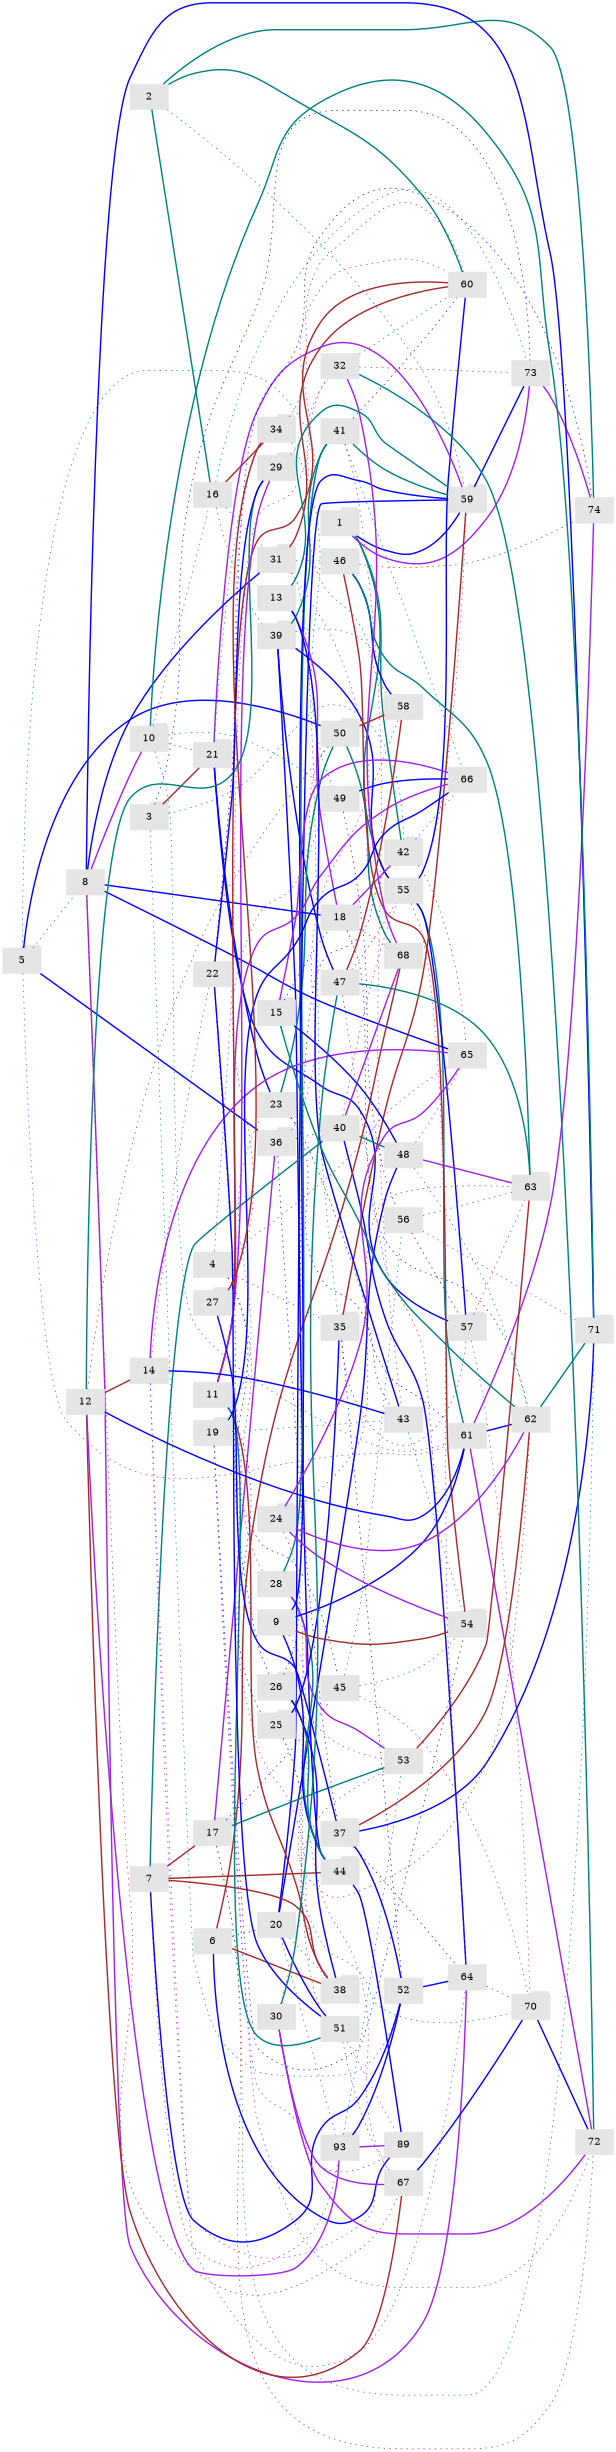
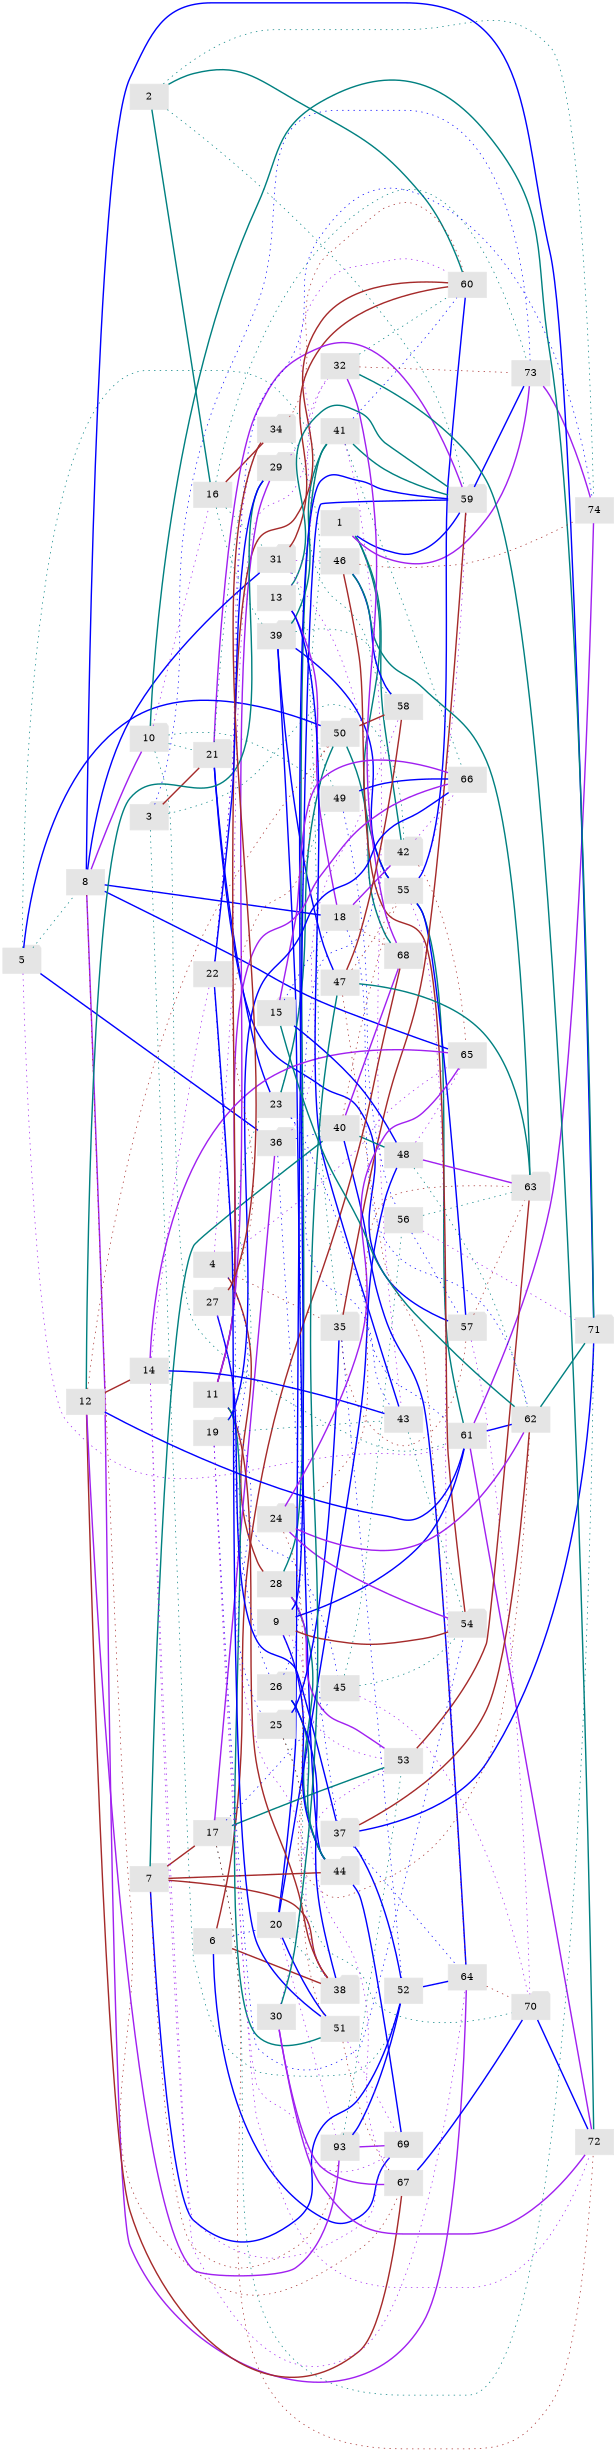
  graph {
    rankdir=LR
    node [color=gray90 shape=box style=filled]
    edge [color=blue style=bold weight=1.0]
    1 [shape=folder]
    42 [shape=folder]
    55
    59 [shape=folder]
    73
    65
    66
    60
    61
    64
    57 [shape=folder]
    74
    2
    16
    31 [shape=folder]
    34 [shape=folder]
    39 [shape=folder]
    3 [shape=folder]
    21 [shape=folder]
    52
    23
    4
    28
    35 [shape=folder]
    45
    44 [shape=folder]
    53
    41
    54 [shape=folder]
    70 [shape=folder]
    56
    5 [shape=folder]
    8
    36 [shape=folder]
    50 [shape=folder]
    58
    10 [shape=folder]
    18
    67
    71 [shape=folder]
    40
    37 [shape=folder]
    68
    62
    72
    6
    20
    38 [shape=folder]
-   69 [label=89]
+   69
    n50 [label=93 shape=folder]
    51
    48
    7 [shape=folder]
    17 [shape=folder]
    49
    46
    9
    63 [shape=folder]
    11
    25 [shape=folder]
    29 [shape=folder]
    32
    12
    14
    43
    22
    13
    26 [shape=folder]
    15 [shape=folder]
    47
    19 [shape=folder]
    24 [shape=folder]
    27 [shape=folder]
    30
    1 -- 42 [color=teal]
    1 -- 55 [color=teal]
    1 -- 59
    1 -- 73 [color=purple]
    42 -- 65 [color=brown style=dotted]
    42 -- 66 [color=purple style=dotted]
    55 -- 59 [color=purple style=dotted]
    55 -- 60
    55 -- 61 [color=teal weight=2.0]
    55 -- 64 [color=purple style=dotted]
    55 -- 57
    59 -- 73
    73 -- 74 [color=purple]
    61 -- 74 [color=purple]
    61 -- 62
    61 -- 72 [color=purple]
    64 -- 70 [color=brown style=dotted]
    57 -- 70 [color=purple style=dotted]
    57 -- 63 [color=brown style=dotted]
    2 -- 59 [color=teal style=dotted]
    2 -- 60 [color=teal]
-   2 -- 74 [color=teal]
+   2 -- 74 [color=teal style=dotted]
    2 -- 16 [color=teal]
    16 -- 73 [color=teal style=dotted]
    16 -- 31 [color=teal style=dotted]
    16 -- 34 [color=brown]
    16 -- 39 [color=teal style=dotted]
    31 -- 60 [color=brown]
    31 -- 35 [color=teal style=dotted]
    31 -- 68 [color=purple style=dotted]
    31 -- 46 [color=purple style=dotted]
    34 -- 60 [color=brown style=dotted]
    34 -- 49 [color=teal style=dotted]
    39 -- 55
    39 -- 44
    39 -- 41 [color=teal]
    39 -- 58 [color=teal style=dotted]
    39 -- 47
    3 -- 42 [color=teal style=dotted]
    3 -- 73 [style=dotted]
    3 -- 21 [color=brown]
    3 -- 52 [color=teal style=dotted]
    21 -- 59 [color=purple]
    21 -- 57
    21 -- 34 [color=teal style=dotted]
    21 -- 23
    52 -- 64
    23 -- 61 [style=dotted]
    23 -- 50 [color=teal]
    23 -- 49 [color=teal style=dotted]
    23 -- 43 [style=dotted]
    4 -- 65 [color=purple style=dotted]
    4 -- 60 [color=purple style=dotted]
-   4 -- 28 [color=brown style=dotted]
+   4 -- 28 [color=brown]
    4 -- 35 [color=brown style=dotted]
    4 -- 45 [style=dotted weight=2.0]
    28 -- 44 [color=teal]
    28 -- 53 [color=purple]
    28 -- 41 [color=teal]
    35 -- 59 [color=brown]
    35 -- 57 [color=brown style=dotted]
    35 -- 52 [style=dotted]
    45 -- 54 [color=teal style=dotted]
    45 -- 70 [color=purple style=dotted]
    45 -- 56 [color=teal style=dotted]
    44 -- 69
    53 -- 63 [color=brown]
    41 -- 59 [color=teal]
    41 -- 66 [color=teal style=dotted]
    41 -- 60 [style=dotted]
    41 -- 43 [color=purple style=dotted]
    70 -- 72
    56 -- 57 [style=dotted]
    56 -- 71 [color=purple style=dotted]
    56 -- 63 [color=teal style=dotted]
    5 -- 61 [color=purple style=dotted]
    5 -- 8 [color=teal style=dotted]
    5 -- 36 [weight=2.0]
    5 -- 50
    5 -- 58 [color=teal style=dotted]
    8 -- 65
    8 -- 64 [color=purple]
    8 -- 31
    8 -- 10 [color=purple]
    8 -- 18
    8 -- 67 [color=brown style=dotted]
    8 -- 71
    36 -- 58 [color=purple style=dotted]
    36 -- 40 [style=dotted]
    36 -- 37 [style=dotted]
    50 -- 58 [color=brown]
    50 -- 68 [color=teal]
    10 -- 61 [color=teal style=dotted]
    10 -- 16 [color=purple style=dotted]
    10 -- 21 [color=teal style=dotted]
    10 -- 71 [color=teal]
    10 -- 49 [color=teal style=dotted]
    18 -- 42 [color=purple]
    18 -- 68 [color=brown style=dotted]
    18 -- 62 [style=dotted]
    67 -- 70
    40 -- 55 [color=brown style=dotted]
    40 -- 64
    40 -- 68 [color=purple]
    40 -- 48 [color=teal]
    37 -- 64 [style=dotted]
    37 -- 52
    37 -- 71
    37 -- 62 [color=brown]
    62 -- 71 [color=teal]
    6 -- 68 [color=brown]
    6 -- 20 [style=dotted]
    6 -- 38 [color=brown]
    6 -- 69
    20 -- 59
    20 -- 38 [color=teal style=dotted]
    20 -- n50 [color=purple style=dotted]
    20 -- 51
    20 -- 48
    n50 -- 52
    n50 -- 53 [color=teal style=dotted]
    n50 -- 69 [color=purple]
    51 -- 67 [color=brown style=dotted]
    51 -- 69 [color=purple style=dotted]
    48 -- 65 [color=purple style=dotted]
    48 -- 62 [color=teal style=dotted]
    48 -- 63 [color=purple]
    7 -- 52
    7 -- 44 [color=brown]
    7 -- 40 [color=teal]
    7 -- 38 [color=brown]
    7 -- n50 [color=brown style=dotted]
    7 -- 17 [color=brown]
    17 -- 45 [style=dotted]
    17 -- 53 [color=teal]
    17 -- 36 [color=purple]
    17 -- 71 [color=teal style=dotted]
    17 -- 72 [color=brown style=dotted]
    49 -- 66
    49 -- 56 [style=dotted weight=2.0]
    46 -- 74 [color=brown style=dotted weight=2.0]
    46 -- 54 [color=brown]
    46 -- 58
    46 -- 63 [color=teal]
    9 -- 59
    9 -- 61
    9 -- 44
    9 -- 53 [color=purple style=dotted]
    9 -- 54 [color=brown]
    9 -- 67 [color=purple style=dotted]
    11 -- 66 [color=purple]
    11 -- 60 [color=brown]
    11 -- 38 [color=brown]
    11 -- 51 [color=teal]
    11 -- 25 [style=dotted]
    11 -- 29 [color=purple]
    25 -- 35
    25 -- 70 [color=teal style=dotted]
    25 -- 62 [color=brown style=dotted]
    29 -- 32 [color=purple style=dotted]
    32 -- 73 [color=brown style=dotted]
    32 -- 60 [color=teal style=dotted]
    32 -- 68 [color=purple]
    32 -- 72 [color=teal]
    12 -- 61
    12 -- 50 [color=brown style=dotted]
    12 -- 67 [color=brown]
    12 -- n50 [color=purple]
    12 -- 29 [color=teal]
    12 -- 14 [color=brown]
    14 -- 65 [color=purple]
    14 -- 64 [color=purple style=dotted]
    14 -- 69 [color=purple style=dotted]
    14 -- 43
    14 -- 22 [color=purple style=dotted]
    43 -- 54 [color=teal style=dotted]
    22 -- 74 [style=dotted]
    22 -- 34 [color=purple style=dotted]
    22 -- 51
    22 -- 29
    22 -- 26 [style=dotted]
    13 -- 59 [color=teal]
    13 -- 18 [color=purple]
    13 -- 32 [color=purple style=dotted]
    13 -- 43
    26 -- 42 [style=dotted]
    26 -- 44 [color=teal]
    26 -- 38
    15 -- 66 [color=purple]
    15 -- 18 [style=dotted]
    15 -- 62 [color=teal]
    15 -- 48
    47 -- 55 [color=brown style=dotted]
    47 -- 64 [color=brown style=dotted]
    47 -- 58 [color=brown]
    47 -- 63 [color=teal]
    19 -- 66
    19 -- 23 [color=teal style=dotted]
    19 -- 54 [style=dotted]
    19 -- 72 [color=purple style=dotted]
    19 -- 69 [color=purple style=dotted]
    19 -- 43 [color=teal style=dotted]
    24 -- 65 [color=purple]
    24 -- 54 [color=purple]
    24 -- 62 [color=purple]
    24 -- 51 [color=brown style=dotted]
    24 -- 63 [color=brown style=dotted weight=2.0]
    27 -- 34 [color=brown]
    27 -- 50 [color=brown style=dotted]
    27 -- 37
    27 -- 38 [color=purple style=dotted]
    30 -- 53 [color=purple style=dotted]
    30 -- 67 [color=purple]
    30 -- 72 [color=purple]
    30 -- 47 [color=teal]
  }
